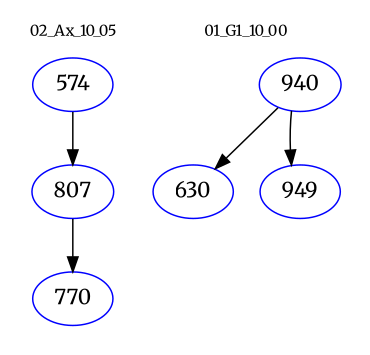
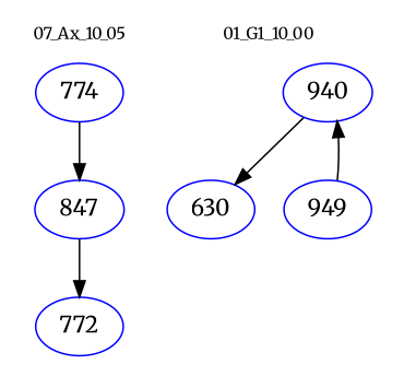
  digraph {
    fontname=Merriweather
    node [color=blue fontname=Merriweather]
    edge [color=black fontname=Merriweather]
-   n1 [label=574]
-   n2 [label=770]
-   n3 [label=807]
+   n1 [label=774]
+   n2 [label=772]
+   n3 [label=847]
    n4 [label=940]
    n5 [label=630]
    n6 [label=949]
    subgraph cluster_1 {
      color=white
      fontsize=10
-     label="02_Ax_10_05"
+     label="07_Ax_10_05"
      n1
      n2
      n3
    }
    subgraph cluster_2 {
      color=white
      fontsize=10
      label="01_G1_10_00"
      n4
      n5
      n6
    }
    n1 -> n3
    n3 -> n2
    n4 -> n5
-   n4 -> n6
+   n6 -> n4
  }
